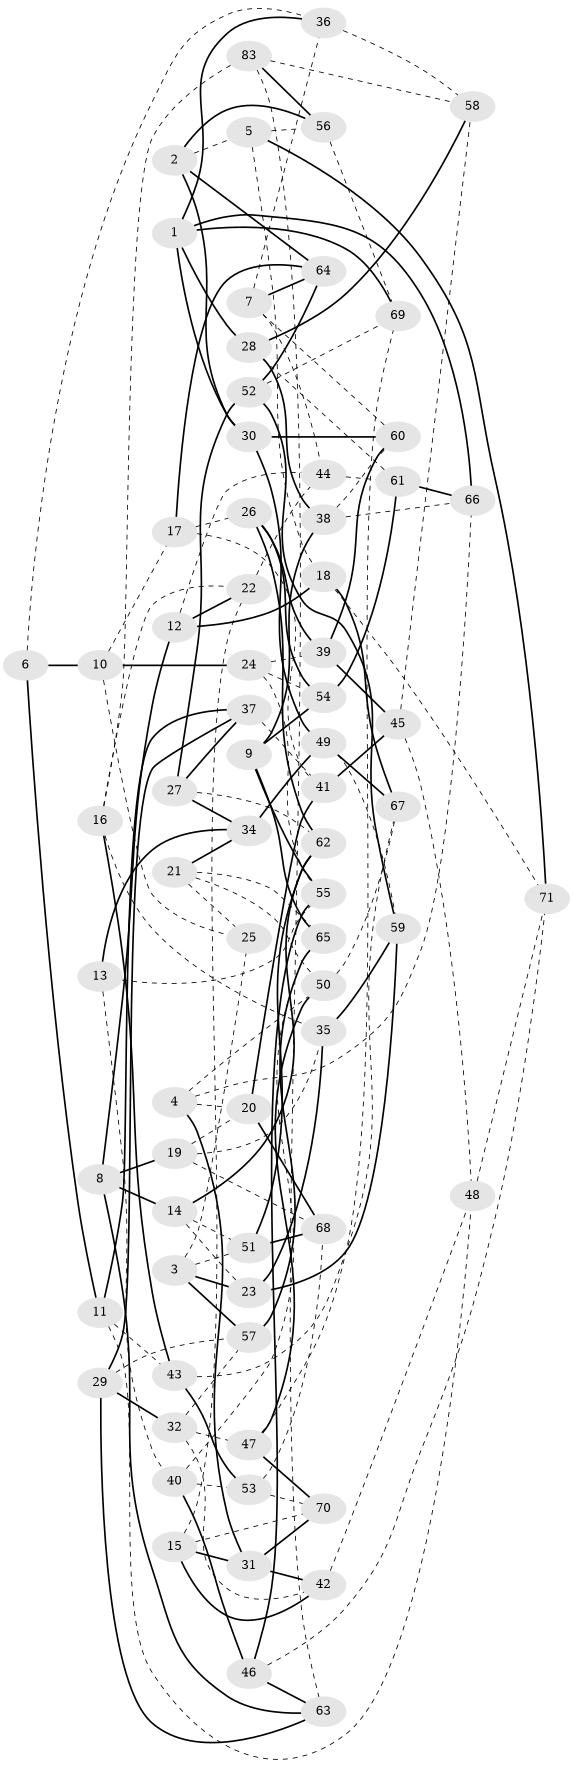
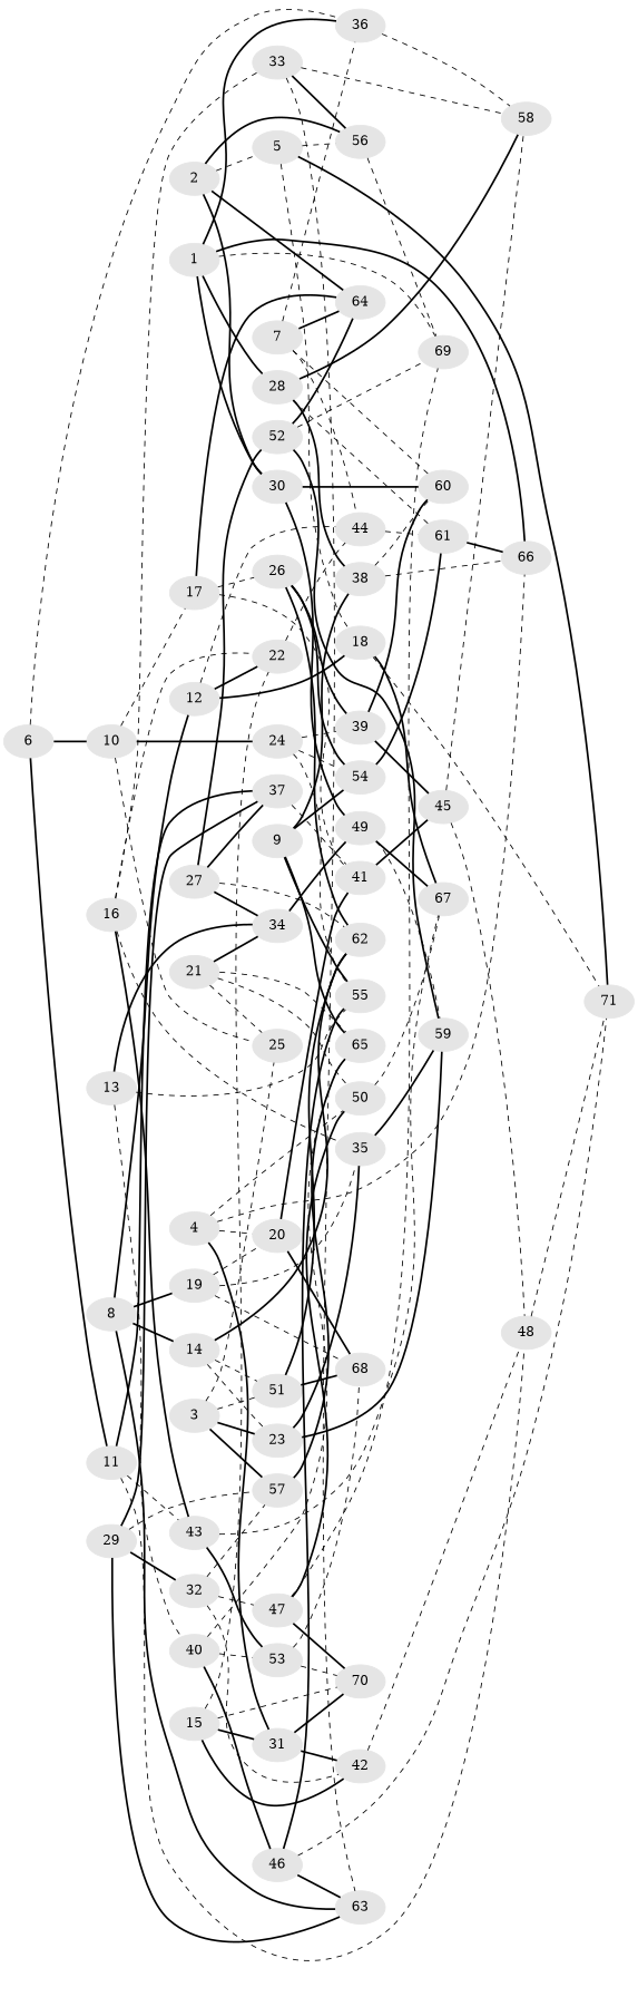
  graph {
    rankdir=LR
    node [color=gray90 style=filled]
    edge [style=bold]
    1
    28
    30
    36
    69
    66
    38
    58
    61
    60
    49
    2
    5
    56
    64
    18
    71
    3
    23
    25
    51
    57
    35
    59
    62
    68
    65
    4
    20
    31
    50
    41
    42
    70
    67
    6
    10
    11
    17
    24
    37
    43
    48
    7
    44
    8
    12
    14
    19
    63
    22
    9
    54
    55
    26
    39
    53
    13
    34
    40
    46
    15
    16
-   33 [label=83]
+   33
    45
    21
    27
    52
    29
    32
    47
    1 -- 28
    1 -- 30
    1 -- 36
-   1 -- 69
+   1 -- 69 [style=dashed]
    1 -- 66
    28 -- 38
    28 -- 58
    28 -- 61 [style=dashed]
    30 -- 60
    30 -- 49
    36 -- 58 [style=dashed]
    38 -- 66 [style=dashed]
    38 -- 60 [style=dashed]
    61 -- 66
    49 -- 59 [style=dashed]
    49 -- 67
    2 -- 30
    2 -- 5 [style=dashed]
    2 -- 56
    2 -- 64
    5 -- 56 [style=dashed]
    5 -- 18 [style=dashed]
    5 -- 71
    56 -- 69 [style=dashed]
    18 -- 71 [style=dashed]
    18 -- 67
    3 -- 23
    3 -- 25 [style=dashed]
    3 -- 51 [style=dashed]
    3 -- 57
    23 -- 35
    23 -- 59
    51 -- 62
    51 -- 68
    57 -- 65
    35 -- 59
    4 -- 66 [style=dashed]
    4 -- 20 [style=dashed]
    4 -- 31
    4 -- 50 [style=dashed]
    20 -- 68
    20 -- 41
    31 -- 42
    31 -- 70
    50 -- 67 [style=dashed]
    41 -- 45
    42 -- 48 [style=dashed]
    6 -- 36 [style=dashed]
    6 -- 10
    6 -- 11
    10 -- 25 [style=dashed]
    10 -- 17 [style=dashed]
    10 -- 24
    11 -- 37
    11 -- 43 [style=dashed]
    11 -- 48 [style=dashed]
    17 -- 64
    17 -- 41 [style=dashed]
    17 -- 26 [style=dashed]
    24 -- 54 [style=dashed]
    24 -- 55 [style=dashed]
    24 -- 39 [style=dashed]
    37 -- 41 [style=dashed]
    43 -- 67 [style=dashed]
    43 -- 53
    48 -- 71 [style=dashed]
    7 -- 36 [style=dashed]
    7 -- 60 [style=dashed]
    7 -- 64
    7 -- 44 [style=dashed]
    44 -- 61 [style=dashed]
    8 -- 12
    8 -- 14
    8 -- 19
    8 -- 63
    12 -- 18
    12 -- 44 [style=dashed]
    12 -- 22
    14 -- 23 [style=dashed]
    14 -- 51 [style=dashed]
    14 -- 62
    19 -- 35 [style=dashed]
    19 -- 68 [style=dashed]
    19 -- 20 [style=dashed]
    22 -- 44 [style=dashed]
    9 -- 38
    9 -- 65
    9 -- 54
    9 -- 55
    54 -- 61
    26 -- 62
    26 -- 54
    26 -- 39
    39 -- 60
    39 -- 45
    53 -- 68 [style=dashed]
    53 -- 70 [style=dashed]
    13 -- 55 [style=dashed]
    13 -- 34
    13 -- 40 [style=dashed]
    34 -- 49
    40 -- 65 [style=dashed]
    40 -- 53 [style=dashed]
    40 -- 46
    46 -- 71 [style=dashed]
    46 -- 63
    46 -- 55
    15 -- 31
    15 -- 42
    15 -- 70 [style=dashed]
    15 -- 22 [style=dashed]
    16 -- 35 [style=dashed]
    16 -- 43
    16 -- 22 [style=dashed]
    16 -- 33 [style=dashed]
    33 -- 58 [style=dashed]
    33 -- 56
    33 -- 63 [style=dashed]
    45 -- 58 [style=dashed]
    45 -- 48 [style=dashed]
    21 -- 25 [style=dashed]
    21 -- 65 [style=dashed]
    21 -- 50 [style=dashed]
    21 -- 34
    27 -- 62 [style=dashed]
    27 -- 37
    27 -- 34
    27 -- 52
    52 -- 69 [style=dashed]
    52 -- 64
    52 -- 59
    29 -- 57 [style=dashed]
    29 -- 37
    29 -- 63
    29 -- 32
    32 -- 57 [style=dashed]
    32 -- 42 [style=dashed]
    32 -- 47 [style=dashed]
    47 -- 69 [style=dashed]
    47 -- 50
    47 -- 70
  }
